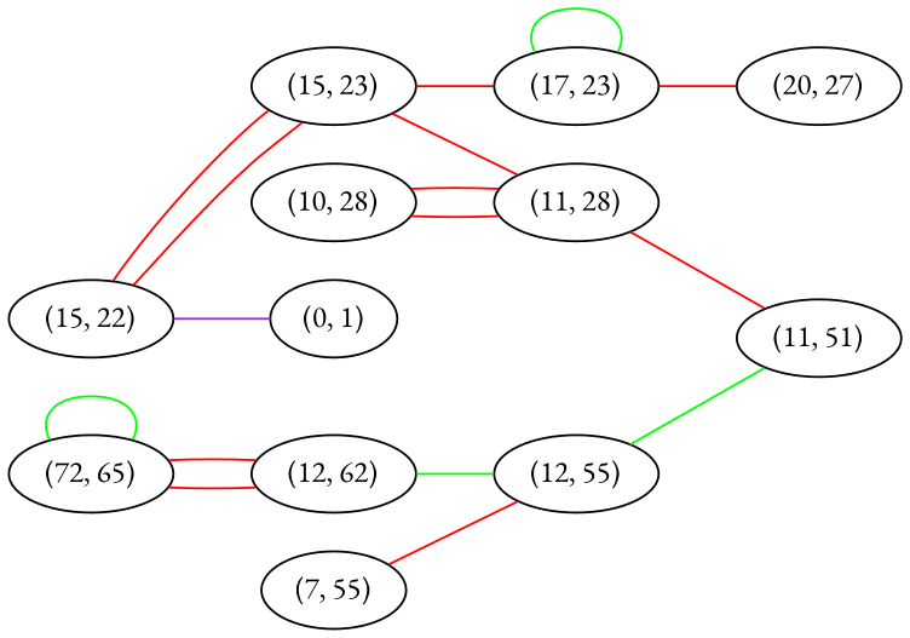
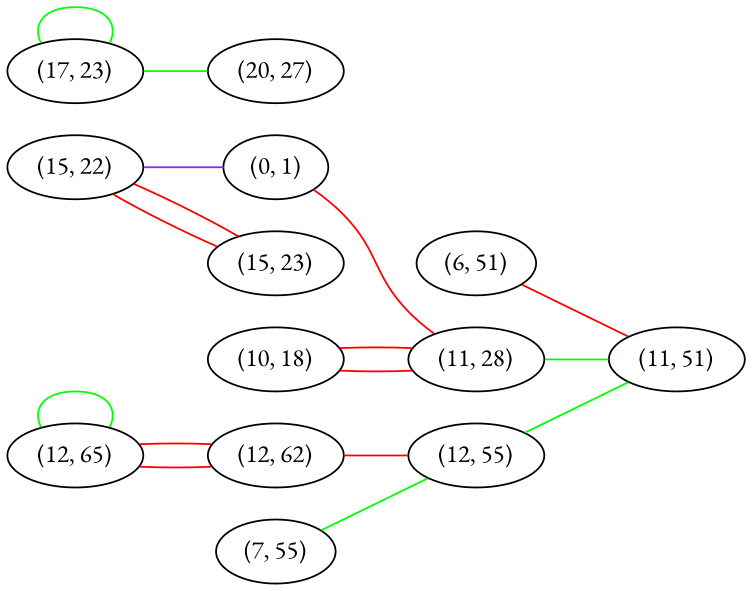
  graph {
    fontname="EB Garamond"
    rankdir=LR
    node [fontname="EB Garamond"]
    edge [color=red fontname="EB Garamond" weight=1]
+   "(6, 51)"
    "(11, 51)"
    n3 [label="(0, 1)"]
    "(15, 22)"
    "(15, 23)"
    "(11, 28)"
    "(17, 23)"
-   "(12, 65)" [label="(72, 65)"]
+   "(12, 65)"
    "(12, 62)"
    "(12, 55)"
    "(20, 27)"
-   "(10, 28)"
+   "(10, 28)" [label="(10, 18)"]
    "(7, 55)"
+   "(6, 51)" -- "(11, 51)"
    "(15, 22)" -- n3 [color=purple weight=4]
    "(15, 22)" -- "(15, 23)"
    "(15, 22)" -- "(15, 23)"
-   "(15, 23)" -- "(11, 28)"
-   "(15, 23)" -- "(17, 23)"
-   "(11, 28)" -- "(11, 51)"
+   n3 -- "(11, 28)"
+   "(11, 28)" -- "(11, 51)" [color=green]
    "(17, 23)" -- "(17, 23)" [color=green weight=2]
-   "(17, 23)" -- "(20, 27)"
+   "(17, 23)" -- "(20, 27)" [color=green]
    "(12, 65)" -- "(12, 65)" [color=green weight=2]
    "(12, 65)" -- "(12, 62)"
    "(12, 65)" -- "(12, 62)"
-   "(12, 62)" -- "(12, 55)" [color=green]
+   "(12, 62)" -- "(12, 55)"
    "(12, 55)" -- "(11, 51)" [color=green]
    "(10, 28)" -- "(11, 28)"
    "(10, 28)" -- "(11, 28)"
-   "(7, 55)" -- "(12, 55)"
+   "(7, 55)" -- "(12, 55)" [color=green]
  }
